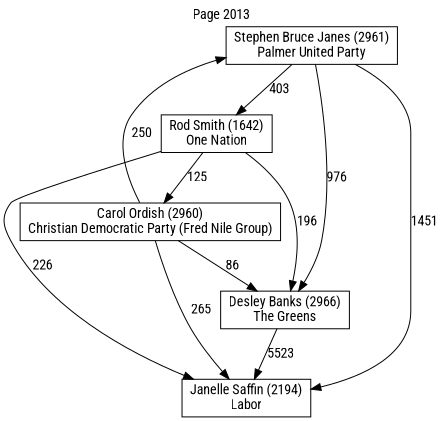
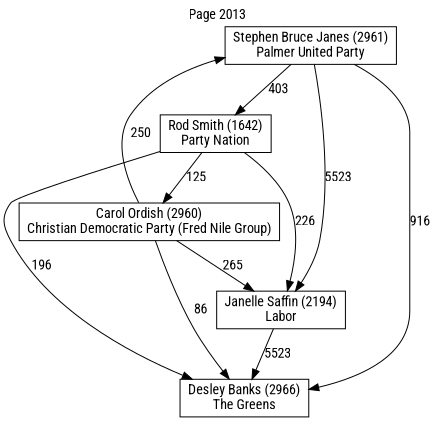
  digraph {
    fontname="Roboto Condensed"
    label="Page 2013"
    labelloc=t
    mclimit=10
    node [fontname="Roboto Condensed" shape=box]
    edge [fontname="Roboto Condensed"]
    n1 [label="Janelle Saffin (2194)\nLabor"]
    n2 [label="Desley Banks (2966)\nThe Greens"]
    n3 [label="Stephen Bruce Janes (2961)\nPalmer United Party"]
-   n4 [label="Rod Smith (1642)\nOne Nation"]
+   n4 [label="Rod Smith (1642)\nParty Nation"]
    n5 [label="Carol Ordish (2960)\nChristian Democratic Party (Fred Nile Group)"]
-   n2 -> n1 [label=5523]
-   n3 -> n1 [label=1451]
-   n3 -> n2 [label=976]
+   n1 -> n2 [label=5523]
+   n3 -> n1 [label=5523]
+   n3 -> n2 [label=916]
    n3 -> n4 [label=403]
    n4 -> n1 [label=226]
    n4 -> n2 [label=196]
    n4 -> n5 [label=125]
    n5 -> n1 [label=265]
    n5 -> n2 [label=86]
    n5 -> n3 [label=250]
  }
